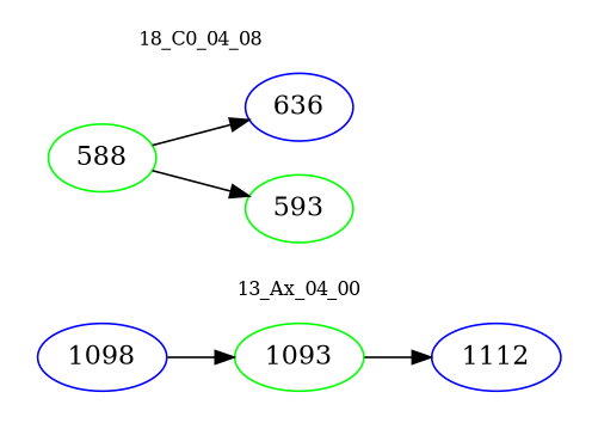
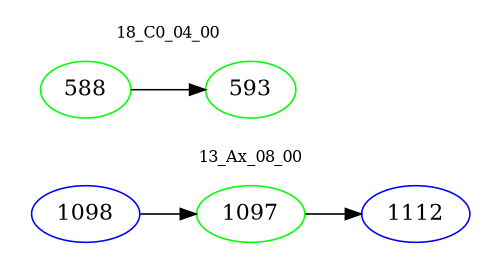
  digraph {
    rankdir=LR
    node [color=blue]
    edge [color=black]
    n1 [label=1098]
-   n2 [color=green label=1093]
+   n2 [color=green label=1097]
    n3 [label=1112]
    n4 [color=green label=593]
    n5 [color=green label=588]
-   n6 [label=636]
    subgraph cluster_1 {
      color=white
      fontsize=10
-     label="13_Ax_04_00"
+     label="13_Ax_08_00"
      n1
      n2
      n3
    }
    subgraph cluster_2 {
      color=white
      fontsize=10
-     label="18_C0_04_08"
+     label="18_C0_04_00"
      n4
      n5
-     n6
    }
    n1 -> n2
    n2 -> n3
    n5 -> n4
-   n5 -> n6
  }
